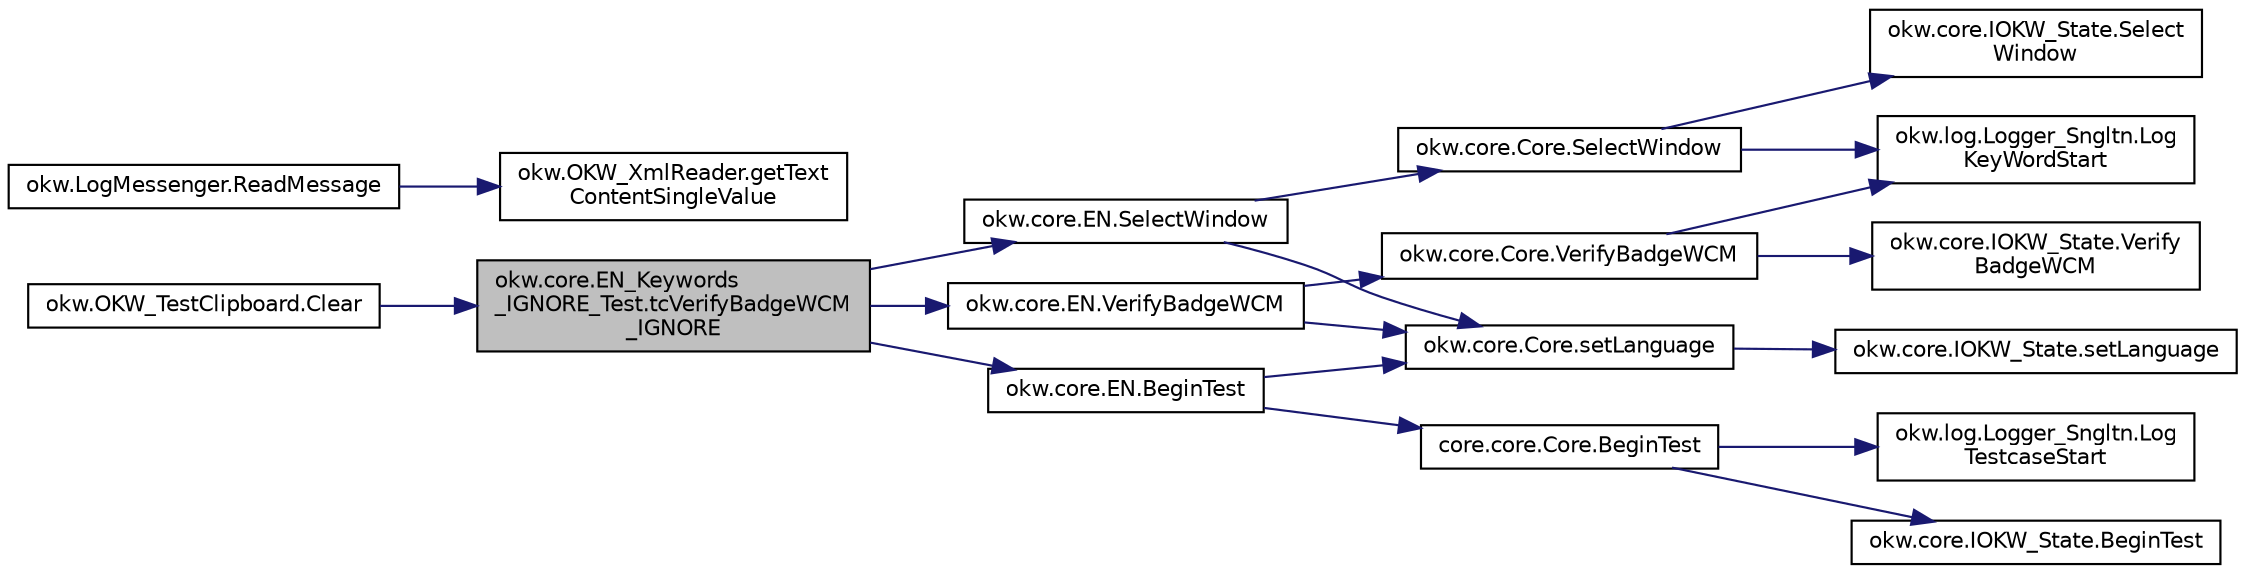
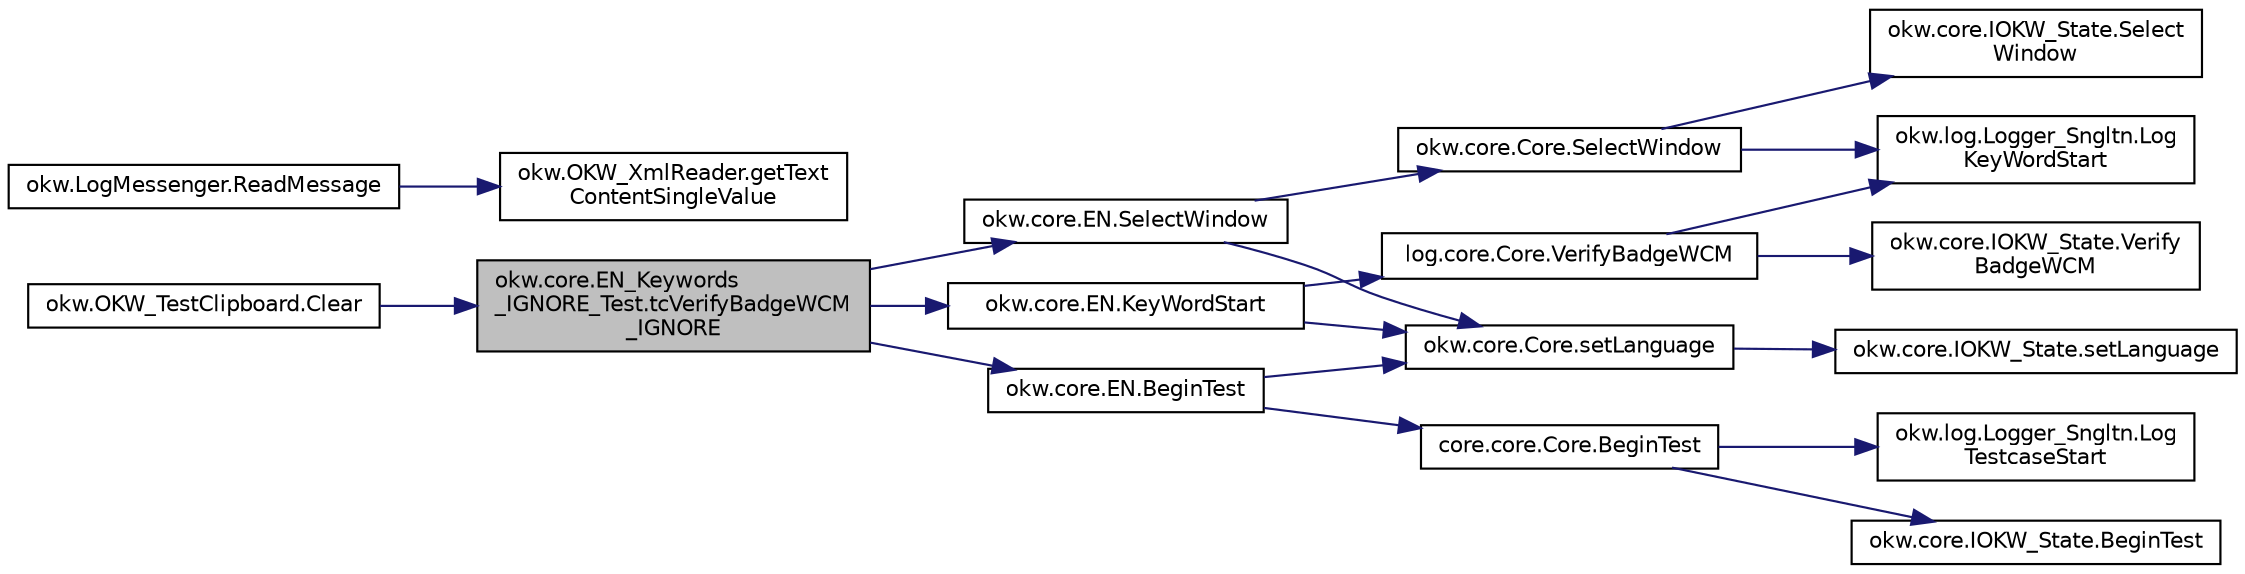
  digraph {
    rankdir=LR
    node [color=black fillcolor=white fontname=Helvetica fontsize=10 shape=record style=filled]
    edge [color=midnightblue fontname=Helvetica fontsize=10 labelfontname=Helvetica labelfontsize=10 style=solid]
    n1 [fillcolor=grey75 fontcolor=black height=0.2 label="okw.core.EN_Keywords\l_IGNORE_Test.tcVerifyBadgeWCM\l_IGNORE" width=0.4]
    n2 [height=0.2 label="okw.core.EN.BeginTest" width=0.4]
    n3 [height=0.2 label="okw.core.EN.SelectWindow" width=0.4]
-   n4 [height=0.2 label="okw.core.EN.VerifyBadgeWCM" width=0.4]
+   n4 [height=0.2 label="okw.core.EN.KeyWordStart" width=0.4]
    n5 [height=0.2 label="okw.core.Core.setLanguage" width=0.4]
    n6 [height=0.2 label="core.core.Core.BeginTest" width=0.4]
    n7 [height=0.2 label="okw.core.Core.SelectWindow" width=0.4]
    n8 [height=0.2 label="okw.OKW_TestClipboard.Clear" width=0.4]
-   n9 [height=0.2 label="okw.core.Core.VerifyBadgeWCM" width=0.4]
+   n9 [height=0.2 label="log.core.Core.VerifyBadgeWCM" width=0.4]
    n10 [height=0.2 label="okw.core.IOKW_State.setLanguage" width=0.4]
    n11 [height=0.2 label="okw.log.Logger_Sngltn.Log\lTestcaseStart" width=0.4]
    n12 [height=0.2 label="okw.core.IOKW_State.BeginTest" width=0.4]
    n13 [height=0.2 label="okw.log.Logger_Sngltn.Log\lKeyWordStart" width=0.4]
    n14 [height=0.2 label="okw.core.IOKW_State.Select\lWindow" width=0.4]
    n15 [height=0.2 label="okw.LogMessenger.ReadMessage" width=0.4]
    n16 [height=0.2 label="okw.OKW_XmlReader.getText\lContentSingleValue" width=0.4]
    n17 [height=0.2 label="okw.core.IOKW_State.Verify\lBadgeWCM" width=0.4]
    n1 -> n2
    n1 -> n3
    n1 -> n4
    n2 -> n5
    n2 -> n6
    n3 -> n5
    n3 -> n7
    n4 -> n5
    n4 -> n9
    n5 -> n10
    n6 -> n11
    n6 -> n12
    n7 -> n13
    n7 -> n14
    n8 -> n1
    n9 -> n13
    n9 -> n17
    n15 -> n16
  }
